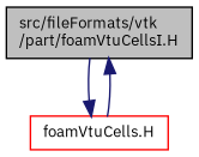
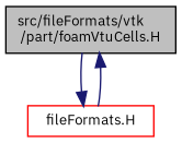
  digraph {
    fontname="IBM Plex Sans"
    node [fontname="IBM Plex Sans" fontsize=10 shape=record]
    edge [color=midnightblue fontname="IBM Plex Sans" fontsize=10 labelfontname=Helvetica labelfontsize=10 style=solid]
-   n1 [color=black fillcolor=grey75 fontcolor=black height=0.2 label="src/fileFormats/vtk\l/part/foamVtuCellsI.H" style=filled width=0.4]
-   n2 [color=red height=0.2 label="foamVtuCells.H" width=0.4]
+   n1 [color=black fillcolor=grey75 fontcolor=black height=0.2 label="src/fileFormats/vtk\l/part/foamVtuCells.H" style=filled width=0.4]
+   n2 [color=red height=0.2 label="fileFormats.H" width=0.4]
    n1 -> n2
    n2 -> n1
  }
